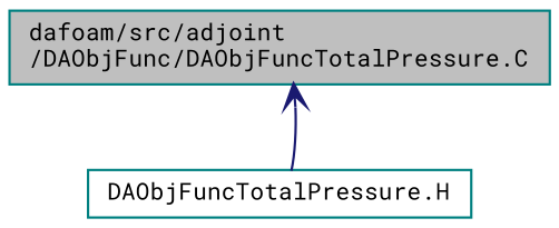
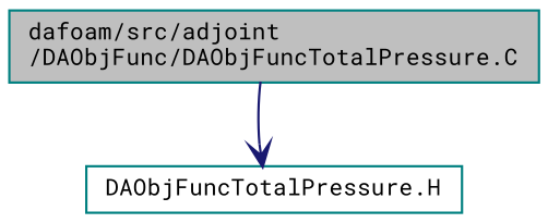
  digraph {
    fontname="Roboto Mono"
    node [color=teal fontname="Roboto Mono" fontsize=10 shape=record]
    n1 [fillcolor=grey75 fontcolor=black height=0.2 label="dafoam/src/adjoint\l/DAObjFunc/DAObjFuncTotalPressure.C" style=filled width=0.4]
    n2 [height=0.2 label="DAObjFuncTotalPressure.H" width=0.4]
-   n2 -> n1 [color=midnightblue fontname="Roboto Mono" fontsize=10 labelfontname=Helvetica labelfontsize=10 style=solid arrowhead=vee]
+   n1 -> n2 [color=midnightblue fontname="Roboto Mono" fontsize=10 labelfontname=Helvetica labelfontsize=10 style=solid arrowhead=vee]
  }
